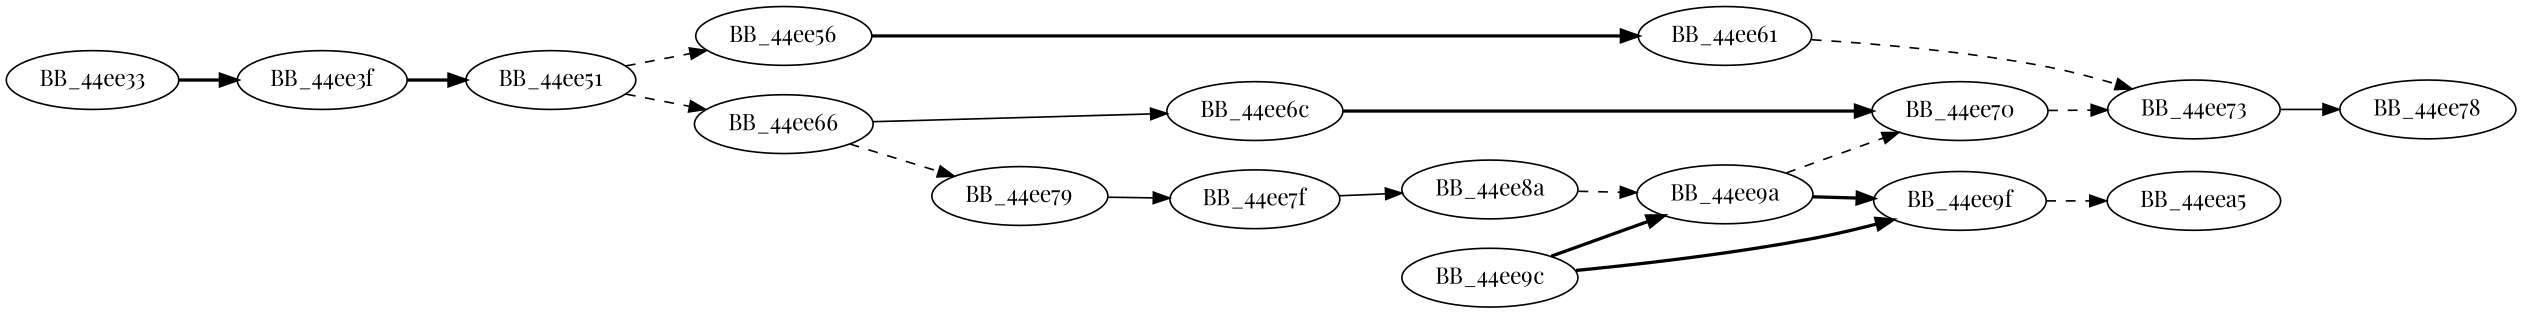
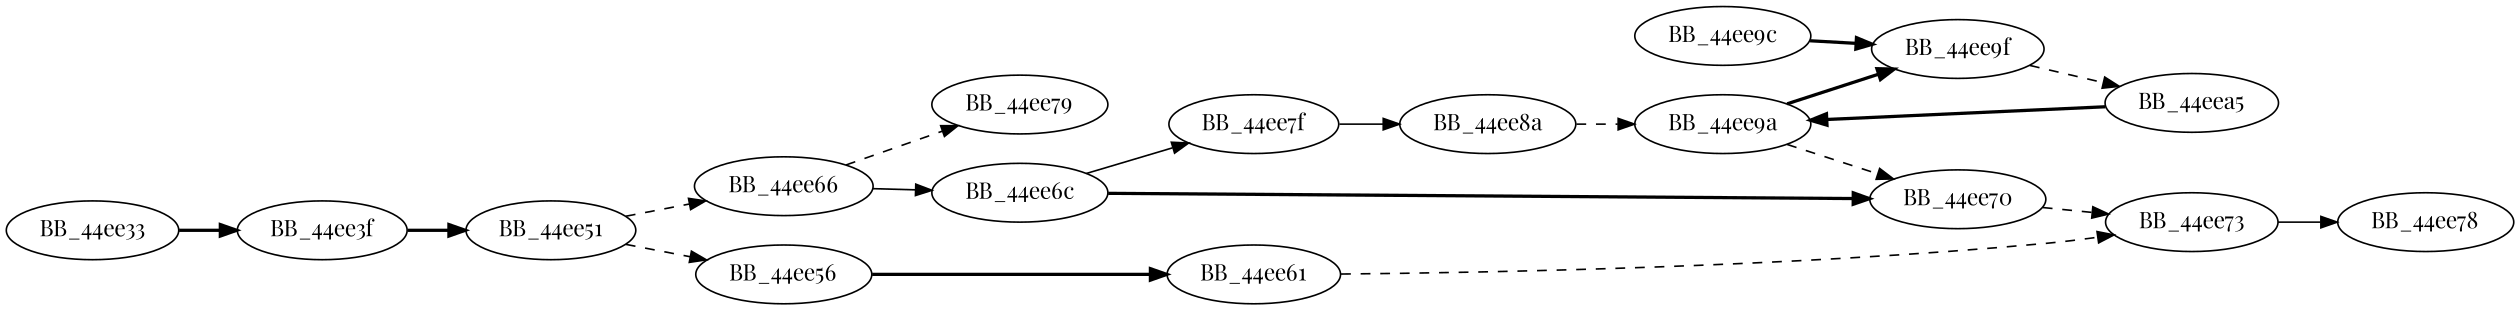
  digraph {
    fontname="Playfair Display"
    rankdir=LR
    node [fontname="Playfair Display"]
    edge [fontname="Playfair Display" style=dashed]
    BB_44ee33
    BB_44ee3f
    BB_44ee51
    BB_44ee66
    BB_44ee56
    BB_44ee6c
    BB_44ee79
    BB_44ee61
    BB_44ee70
    BB_44ee7f
    BB_44ee73
    BB_44ee78
    BB_44ee8a
    BB_44ee9a
    BB_44ee9f
    BB_44eea5
    BB_44ee9c
    BB_44ee33 -> BB_44ee3f [style=bold]
    BB_44ee3f -> BB_44ee51 [style=bold]
    BB_44ee51 -> BB_44ee66
    BB_44ee51 -> BB_44ee56
    BB_44ee66 -> BB_44ee6c [style=solid]
    BB_44ee66 -> BB_44ee79
    BB_44ee56 -> BB_44ee61 [style=bold]
    BB_44ee6c -> BB_44ee70 [style=bold]
-   BB_44ee79 -> BB_44ee7f [style=solid]
+   BB_44ee6c -> BB_44ee7f [style=solid]
    BB_44ee61 -> BB_44ee73
    BB_44ee70 -> BB_44ee73
    BB_44ee7f -> BB_44ee8a [style=solid]
    BB_44ee73 -> BB_44ee78 [style=solid]
    BB_44ee8a -> BB_44ee9a
    BB_44ee9a -> BB_44ee70
    BB_44ee9a -> BB_44ee9f [style=bold]
    BB_44ee9f -> BB_44eea5
-   BB_44ee9c -> BB_44ee9a [style=bold]
+   BB_44eea5 -> BB_44ee9a [style=bold]
    BB_44ee9c -> BB_44ee9f [style=bold]
  }
